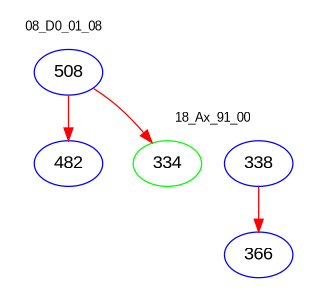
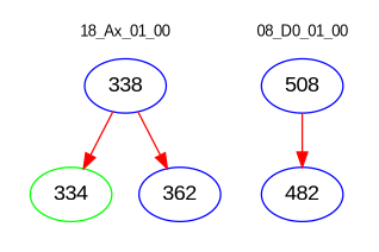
  digraph {
    fontname="Liberation Sans"
    node [color=blue fontname="Liberation Sans"]
    edge [color=red fontname="Liberation Sans"]
    n1 [label=338]
    n2 [color=green label=334]
-   n3 [label=366]
+   n3 [label=362]
    n4 [label=508]
    n5 [label=482]
    subgraph cluster_1 {
      color=white
      fontsize=10
-     label="18_Ax_91_00"
+     label="18_Ax_01_00"
      n1
      n2
      n3
    }
    subgraph cluster_2 {
      color=white
      fontsize=10
-     label="08_D0_01_08"
+     label="08_D0_01_00"
      n4
      n5
    }
-   n4 -> n2
+   n1 -> n2
    n1 -> n3
    n4 -> n5
  }
